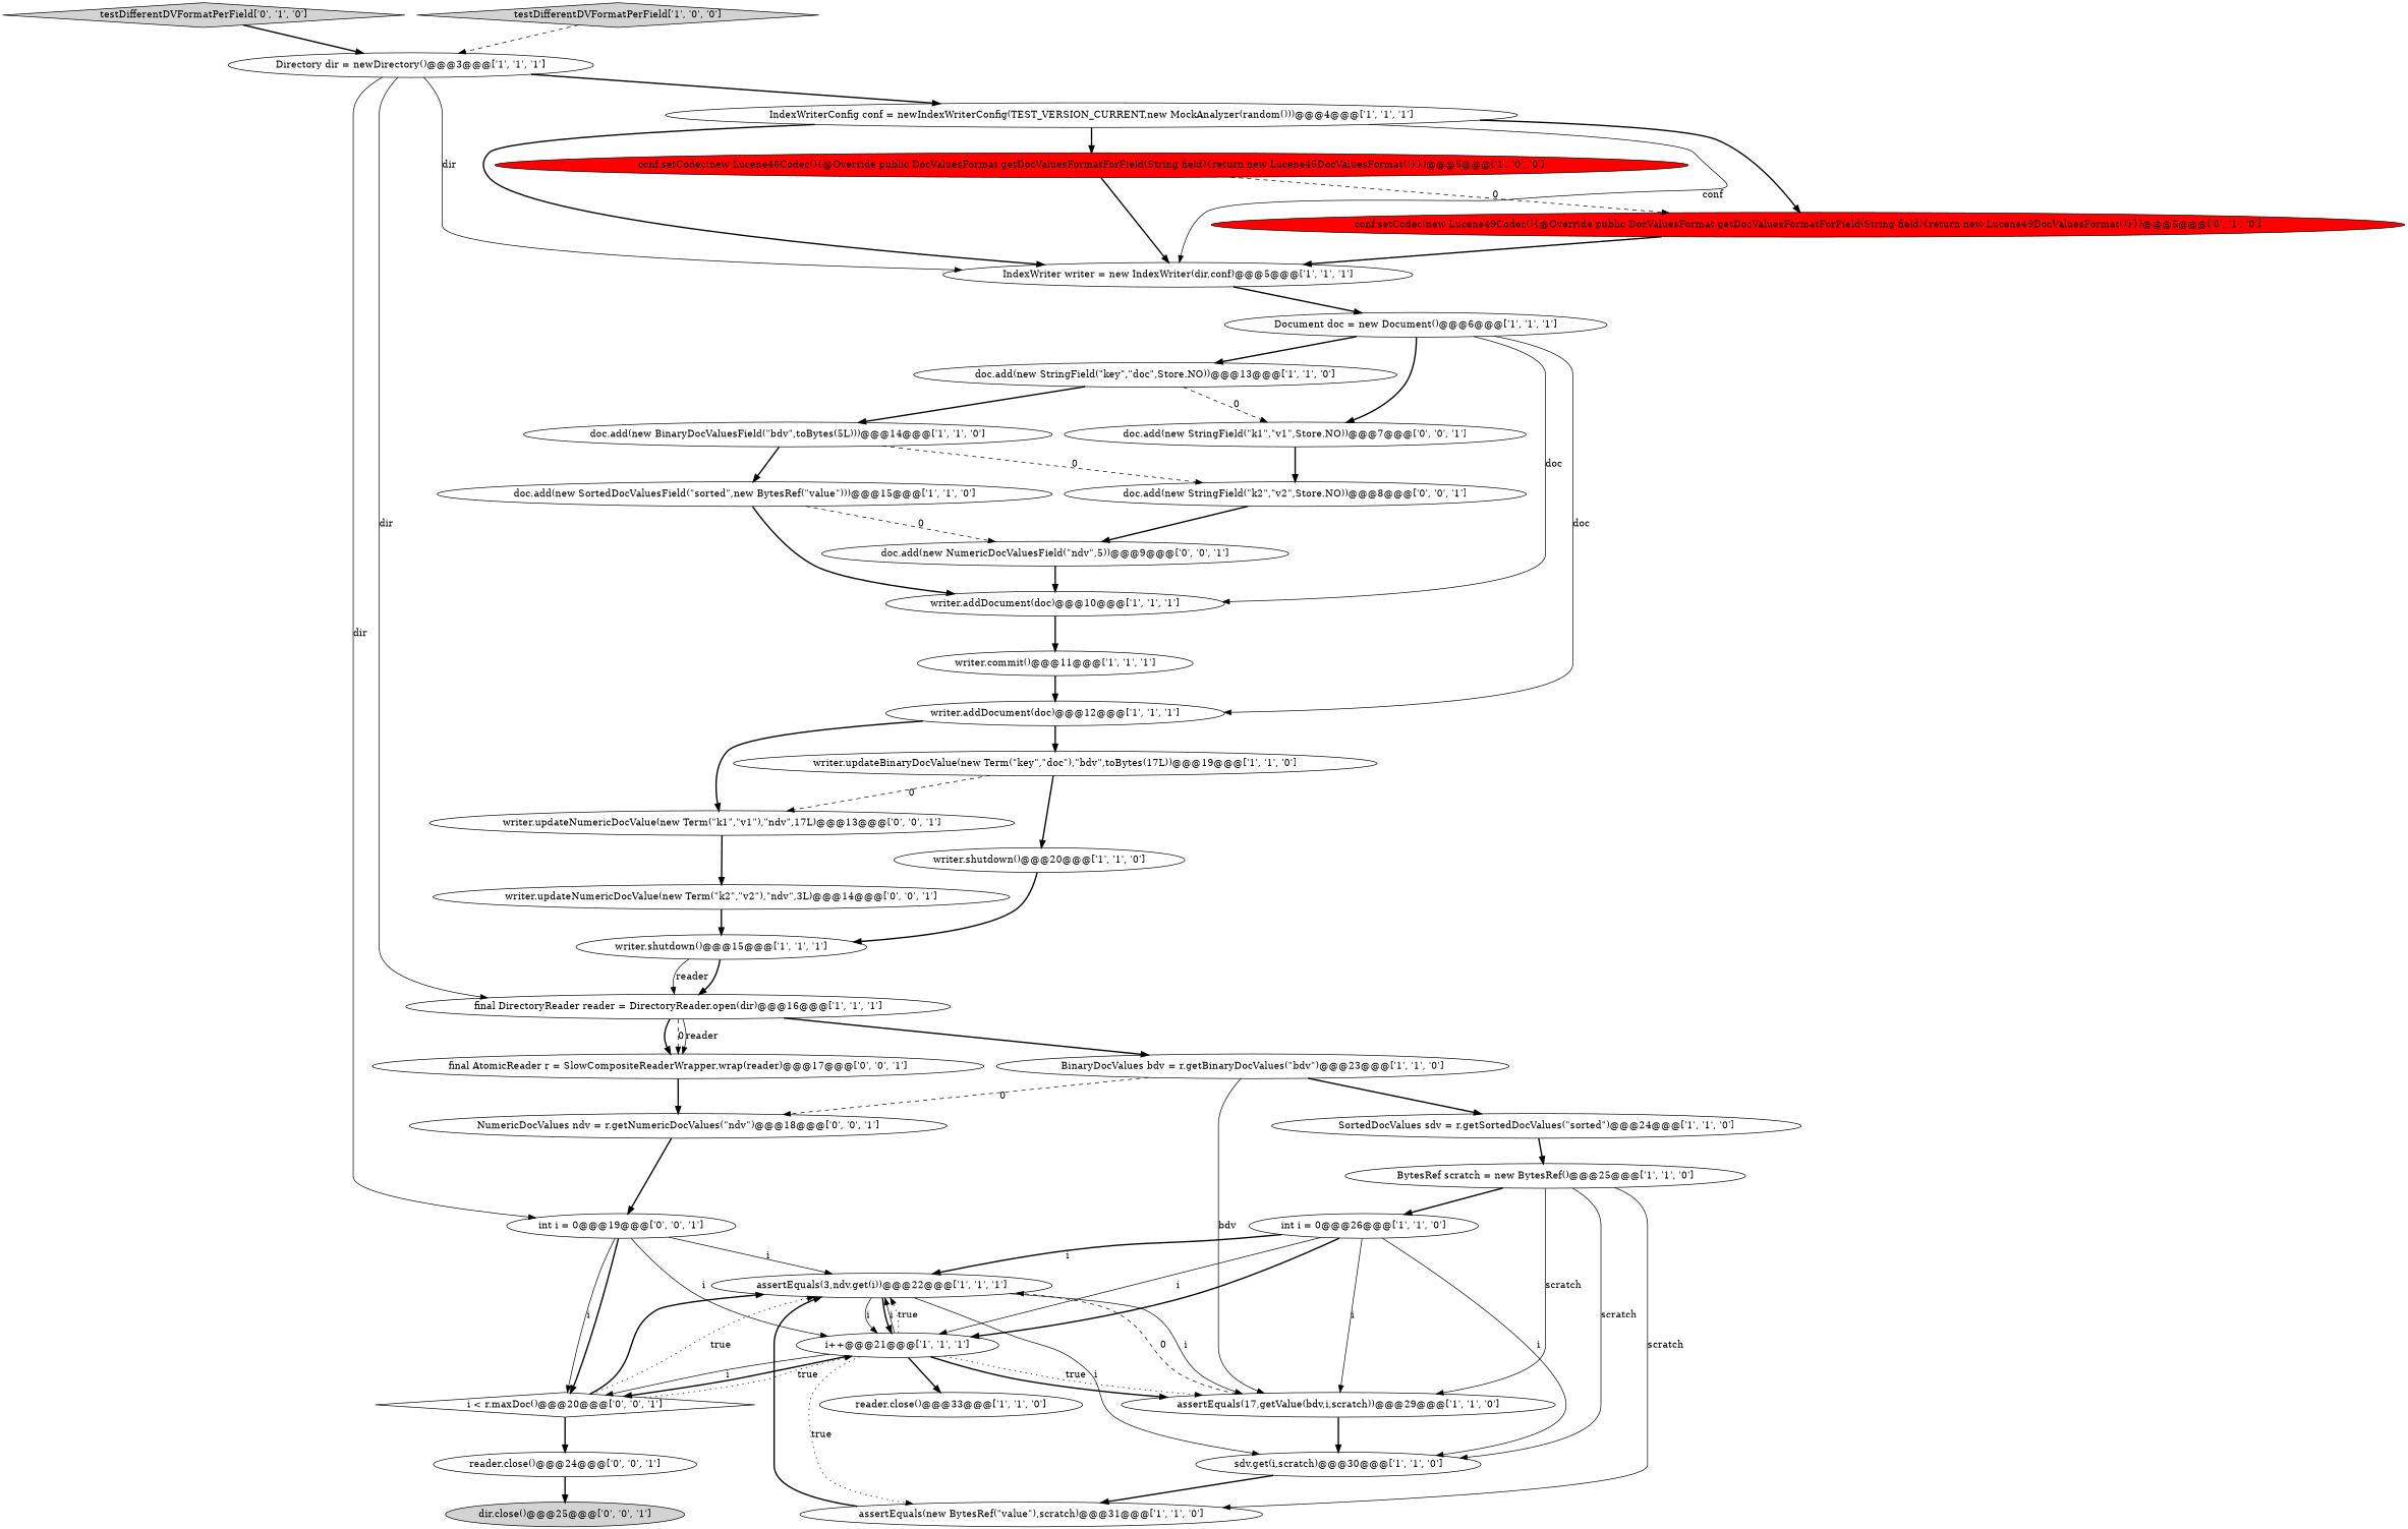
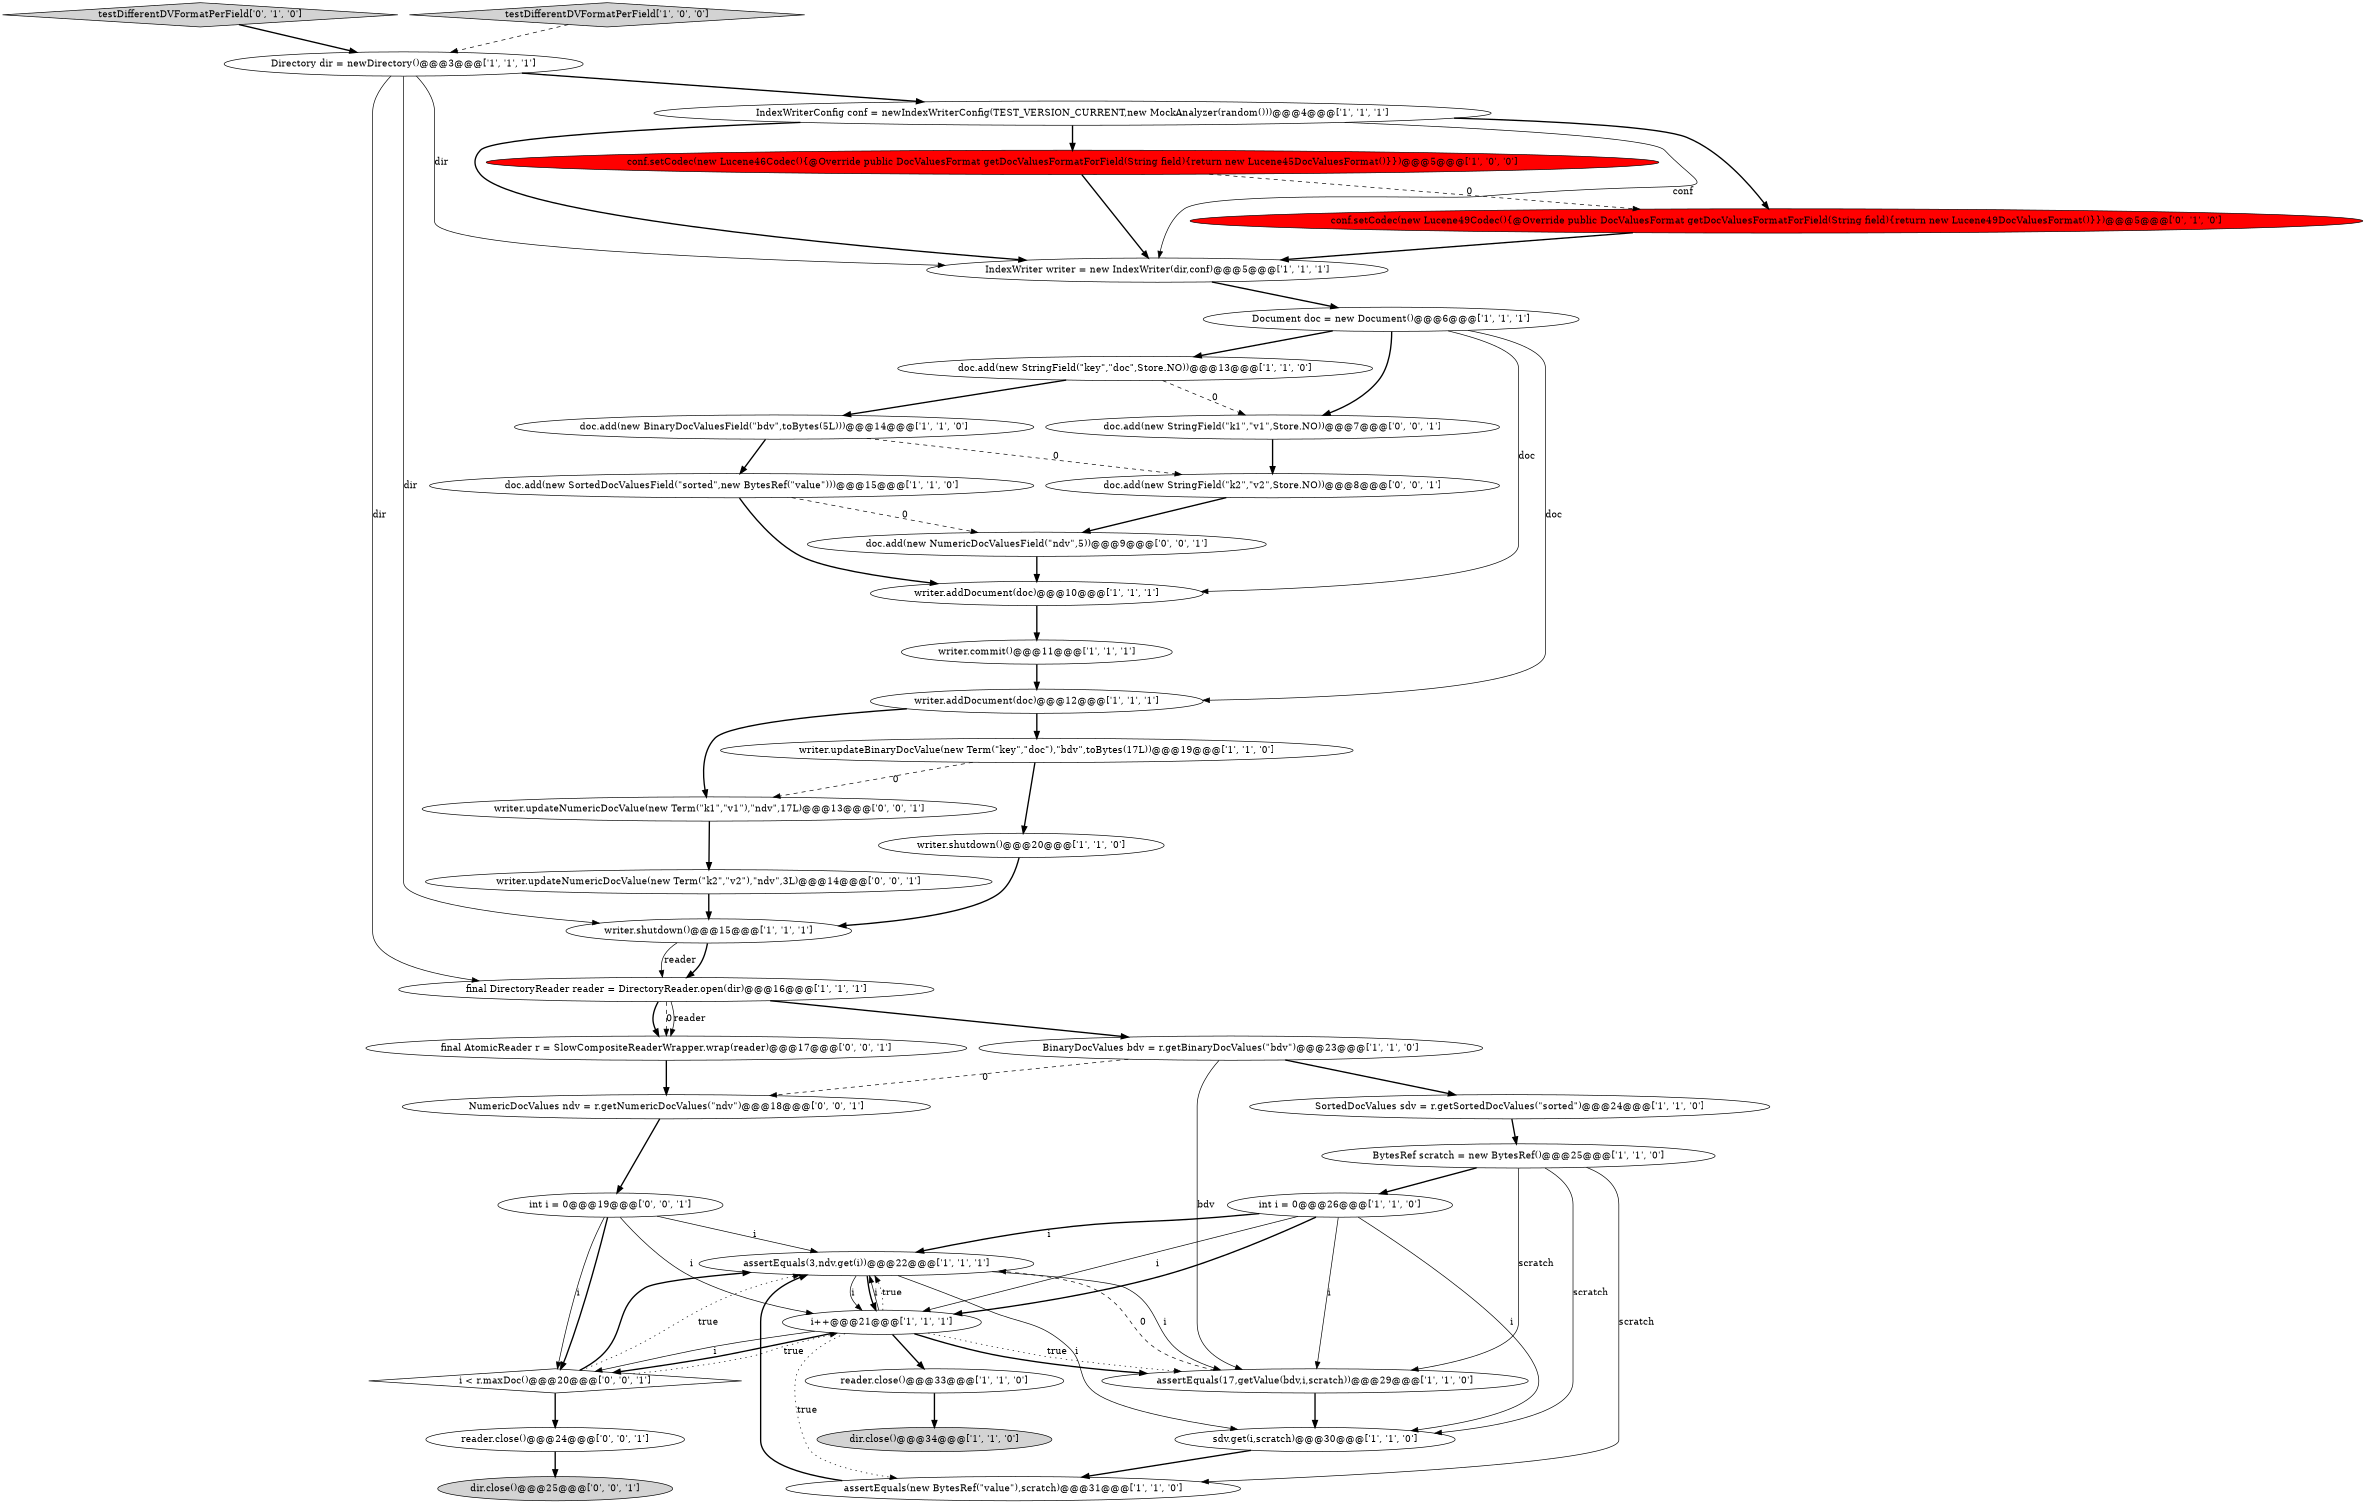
  digraph {
    node [fillcolor=white shape=ellipse style=filled]
    edge [style=bold]
    n1 [label="final AtomicReader r = SlowCompositeReaderWrapper.wrap(reader)@@@17@@@['0', '0', '1']"]
    n2 [label="NumericDocValues ndv = r.getNumericDocValues(\"ndv\")@@@18@@@['0', '0', '1']"]
    n3 [label="int i = 0@@@19@@@['0', '0', '1']"]
    n4 [label="Document doc = new Document()@@@6@@@['1', '1', '1']"]
    n5 [label="doc.add(new StringField(\"key\",\"doc\",Store.NO))@@@13@@@['1', '1', '0']"]
    n6 [label="doc.add(new StringField(\"k1\",\"v1\",Store.NO))@@@7@@@['0', '0', '1']"]
    n7 [label="writer.addDocument(doc)@@@10@@@['1', '1', '1']"]
    n8 [label="writer.addDocument(doc)@@@12@@@['1', '1', '1']"]
    n9 [label="doc.add(new BinaryDocValuesField(\"bdv\",toBytes(5L)))@@@14@@@['1', '1', '0']"]
    n10 [label="doc.add(new StringField(\"k2\",\"v2\",Store.NO))@@@8@@@['0', '0', '1']"]
    n11 [label="writer.commit()@@@11@@@['1', '1', '1']"]
    n12 [label="writer.updateNumericDocValue(new Term(\"k1\",\"v1\"),\"ndv\",17L)@@@13@@@['0', '0', '1']"]
    n13 [label="writer.updateBinaryDocValue(new Term(\"key\",\"doc\"),\"bdv\",toBytes(17L))@@@19@@@['1', '1', '0']"]
    n14 [label="doc.add(new SortedDocValuesField(\"sorted\",new BytesRef(\"value\")))@@@15@@@['1', '1', '0']"]
    n15 [label="sdv.get(i,scratch)@@@30@@@['1', '1', '0']"]
    n16 [label="assertEquals(new BytesRef(\"value\"),scratch)@@@31@@@['1', '1', '0']"]
    n17 [label="assertEquals(3,ndv.get(i))@@@22@@@['1', '1', '1']"]
    n18 [label="SortedDocValues sdv = r.getSortedDocValues(\"sorted\")@@@24@@@['1', '1', '0']"]
    n19 [label="BytesRef scratch = new BytesRef()@@@25@@@['1', '1', '0']"]
    n20 [label="assertEquals(17,getValue(bdv,i,scratch))@@@29@@@['1', '1', '0']"]
    n21 [label="int i = 0@@@26@@@['1', '1', '0']"]
    n22 [label="writer.updateNumericDocValue(new Term(\"k2\",\"v2\"),\"ndv\",3L)@@@14@@@['0', '0', '1']"]
    n23 [label="writer.shutdown()@@@15@@@['1', '1', '1']"]
    n24 [label="final DirectoryReader reader = DirectoryReader.open(dir)@@@16@@@['1', '1', '1']"]
    n25 [label="doc.add(new NumericDocValuesField(\"ndv\",5))@@@9@@@['0', '0', '1']"]
+   n26 [fillcolor=lightgray label="dir.close()@@@34@@@['1', '1', '0']"]
    n27 [fillcolor=lightgray label="testDifferentDVFormatPerField['0', '1', '0']" shape=diamond]
    n28 [label="Directory dir = newDirectory()@@@3@@@['1', '1', '1']"]
    n29 [label="IndexWriter writer = new IndexWriter(dir,conf)@@@5@@@['1', '1', '1']"]
    n30 [label="IndexWriterConfig conf = newIndexWriterConfig(TEST_VERSION_CURRENT,new MockAnalyzer(random()))@@@4@@@['1', '1', '1']"]
    n31 [label="i++@@@21@@@['1', '1', '1']"]
    n32 [label="i < r.maxDoc()@@@20@@@['0', '0', '1']" shape=diamond]
    n33 [label="reader.close()@@@33@@@['1', '1', '0']"]
    n34 [label="reader.close()@@@24@@@['0', '0', '1']"]
    n35 [label="writer.shutdown()@@@20@@@['1', '1', '0']"]
    n36 [label="BinaryDocValues bdv = r.getBinaryDocValues(\"bdv\")@@@23@@@['1', '1', '0']"]
    n37 [fillcolor=red label="conf.setCodec(new Lucene49Codec(){@Override public DocValuesFormat getDocValuesFormatForField(String field){return new Lucene49DocValuesFormat()}})@@@5@@@['0', '1', '0']"]
    n38 [fillcolor=red label="conf.setCodec(new Lucene46Codec(){@Override public DocValuesFormat getDocValuesFormatForField(String field){return new Lucene45DocValuesFormat()}})@@@5@@@['1', '0', '0']"]
    n39 [fillcolor=lightgray label="dir.close()@@@25@@@['0', '0', '1']"]
    n40 [fillcolor=lightgray label="testDifferentDVFormatPerField['1', '0', '0']" shape=diamond]
    n1 -> n2
    n2 -> n3
    n3 -> n17 [label=i style=solid]
    n3 -> n31 [label=i style=solid]
    n3 -> n32
    n3 -> n32 [label=i style=solid]
    n4 -> n5
    n4 -> n6
    n4 -> n7 [label=doc style=solid]
    n4 -> n8 [label=doc style=solid]
    n5 -> n6 [label=0 style=dashed]
    n5 -> n9
    n6 -> n10
    n7 -> n11
    n8 -> n12
    n8 -> n13
    n9 -> n10 [label=0 style=dashed]
    n9 -> n14
    n10 -> n25
    n11 -> n8
    n12 -> n22
    n13 -> n12 [label=0 style=dashed]
    n13 -> n35
    n14 -> n7
    n14 -> n25 [label=0 style=dashed]
    n15 -> n16
    n16 -> n17
    n17 -> n15 [label=i style=solid]
    n17 -> n20 [label=i style=solid]
    n17 -> n31 [label=i style=solid]
    n17 -> n31
    n18 -> n19
    n19 -> n15 [label=scratch style=solid]
    n19 -> n16 [label=scratch style=solid]
    n19 -> n20 [label=scratch style=solid]
    n19 -> n21
    n20 -> n15
    n20 -> n17 [label=0 style=dashed]
    n21 -> n15 [label=i style=solid]
    n21 -> n17 [label=i]
    n21 -> n20 [label=i style=solid]
    n21 -> n31 [label=i style=solid]
    n21 -> n31
    n22 -> n23
    n23 -> n24
    n23 -> n24 [label=reader style=solid]
    n24 -> n1
    n24 -> n1 [label=0 style=dashed]
    n24 -> n1 [label=reader style=solid]
    n24 -> n36
    n25 -> n7
    n27 -> n28
-   n28 -> n3 [label=dir style=solid]
+   n28 -> n23 [label=dir style=solid]
    n28 -> n24 [label=dir style=solid]
    n28 -> n29 [label=dir style=solid]
    n28 -> n30
    n29 -> n4
    n30 -> n29
    n30 -> n29 [label=conf style=solid]
    n30 -> n37
    n30 -> n38
    n31 -> n16 [label=true style=dotted]
    n31 -> n17 [label=i style=solid]
    n31 -> n17 [label=true style=dotted]
    n31 -> n20
    n31 -> n20 [label=true style=dotted]
    n31 -> n32 [label=i style=solid]
    n31 -> n32
    n31 -> n33
    n32 -> n17
    n32 -> n17 [label=true style=dotted]
    n32 -> n31 [label=true style=dotted]
    n32 -> n34
+   n33 -> n26
    n34 -> n39
    n35 -> n23
    n36 -> n2 [label=0 style=dashed]
    n36 -> n18
    n36 -> n20 [label=bdv style=solid]
    n37 -> n29
    n38 -> n29
    n38 -> n37 [label=0 style=dashed]
    n40 -> n28 [style=dashed]
  }
